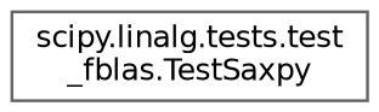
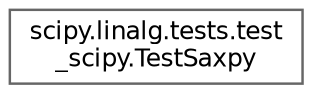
  digraph {
    rankdir=LR
-   n1 [color=grey40 fillcolor=white fontname=Helvetica fontsize=10 height=0.2 label="scipy.linalg.tests.test\l_fblas.TestSaxpy" shape=box style=filled width=0.4]
+   n1 [color=grey40 fillcolor=white fontname=Helvetica fontsize=10 height=0.2 label="scipy.linalg.tests.test\l_scipy.TestSaxpy" shape=box style=filled width=0.4]
  }
